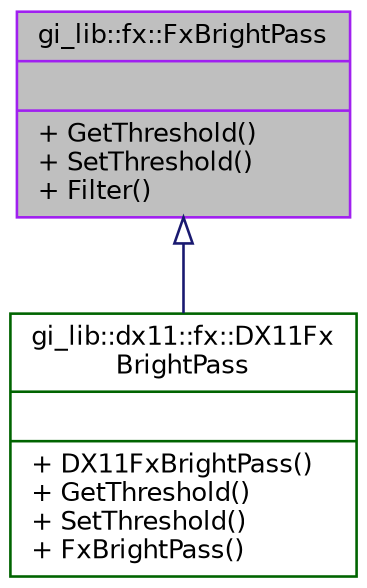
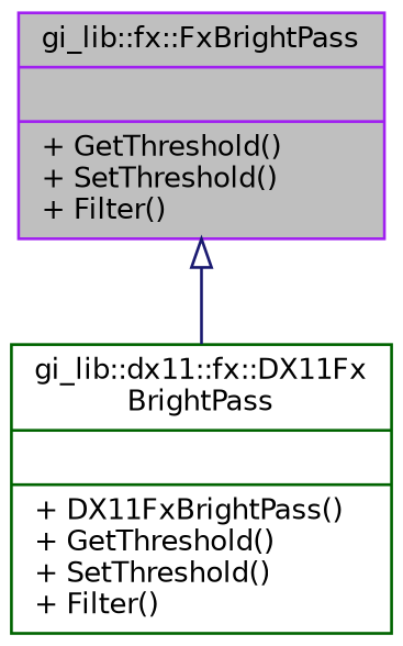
  digraph {
    node [fontname=Helvetica fontsize=10 shape=record style=filled]
    n1 [color=purple fillcolor=grey75 fontcolor=black height=0.2 label="{gi_lib::fx::FxBrightPass\n||+ GetThreshold()\l+ SetThreshold()\l+ Filter()\l}" width=0.4]
-   n2 [color=darkgreen fillcolor=white height=0.2 label="{gi_lib::dx11::fx::DX11Fx\lBrightPass\n||+ DX11FxBrightPass()\l+ GetThreshold()\l+ SetThreshold()\l+ FxBrightPass()\l}" width=0.4]
+   n2 [color=darkgreen fillcolor=white height=0.2 label="{gi_lib::dx11::fx::DX11Fx\lBrightPass\n||+ DX11FxBrightPass()\l+ GetThreshold()\l+ SetThreshold()\l+ Filter()\l}" width=0.4]
    n1 -> n2 [arrowtail=onormal color=midnightblue dir=back fontname=Helvetica fontsize=10 labelfontname=Helvetica labelfontsize=10 style=solid]
  }
